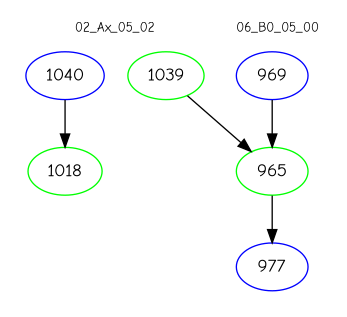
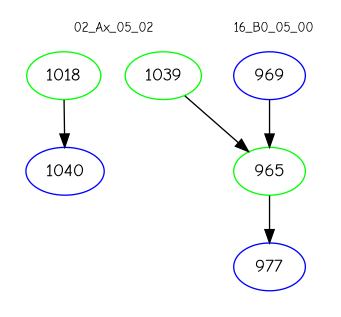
  digraph {
    fontname="Comic Neue"
    node [color=green fontname="Comic Neue"]
    edge [color=black fontname="Comic Neue"]
    n1 [label=1039]
    n2 [label=1018]
    n3 [color=blue label=1040]
    n4 [color=blue label=969]
    n5 [label=965]
    n6 [color=blue label=977]
    subgraph cluster_1 {
      color=white
      fontsize=10
      label="02_Ax_05_02"
      n1
      n2
      n3
    }
    subgraph cluster_2 {
      color=white
      fontsize=10
-     label="06_B0_05_00"
+     label="16_B0_05_00"
      n4
      n5
      n6
    }
    n1 -> n5
-   n3 -> n2
+   n2 -> n3
    n4 -> n5
    n5 -> n6
  }
